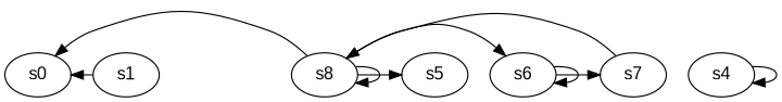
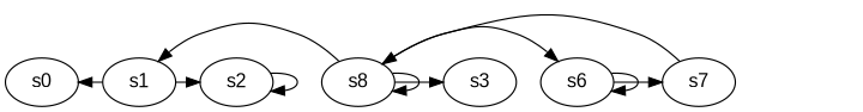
  digraph {
    fontname="Liberation Sans"
    node [fontname="Liberation Sans" player=0]
    edge [constraint="time % 4 == 0" fontname="Liberation Sans"]
    s0 [player=1]
    s1 [player=1]
-   s4
-   s5 [player=1]
+   s2
+   s5 [player=1 label=s3]
    s6
    s7
    s8
    s1 -> s0 [constraint="time == 1 || time == 3 || time == 17 || time == 22"]
-   s4 -> s4 [constraint="time % 2 == 0"]
+   s1 -> s2 [constraint="!(time % 4 == 0)"]
+   s2 -> s2
    s6 -> s6
    s6 -> s7 [constraint="time % 2 == 1"]
    s7 -> s8 [constraint="time % 3 == 0"]
-   s8 -> s0 [constraint="time % 4 == 1"]
+   s8 -> s1 [constraint="time % 4 == 1"]
    s8 -> s5 [constraint="time == 9"]
    s8 -> s6 [constraint="time == 7 || time == 9 || time == 17 || time == 19 || time == 20"]
    s8 -> s8 [constraint="time % 2 == 0"]
  }
